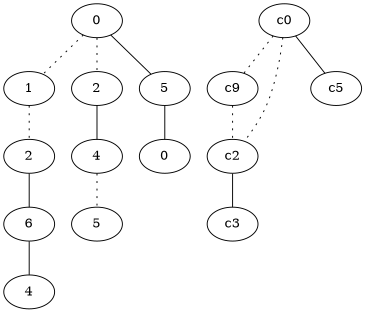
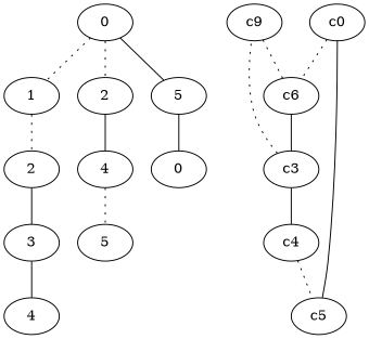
  graph {
    n1 [label=0]
    n2 [label=1]
    n3 [label=2]
    n4 [label=5]
    n5 [label=2]
    n6 [label=4]
    n7 [label=0]
-   n8 [label=6]
+   n8 [label=3]
    n9 [label=4]
    n10 [label=5]
    n11 [label=c9]
    c0
-   c2
+   c2 [label=c6]
    c5
    c3
+   c4
    n1 -- n2 [style=dotted]
    n1 -- n3 [style=dotted]
    n1 -- n4
    n2 -- n5 [style=dotted]
    n3 -- n6
    n4 -- n7
    n5 -- n8
    n6 -- n10 [style=dotted]
    n8 -- n9
    n11 -- c2 [style=dotted]
-   c0 -- n11 [style=dotted]
+   c3 -- n11 [style=dotted]
    c0 -- c2 [style=dotted]
    c0 -- c5
    c2 -- c3
+   c3 -- c4
+   c4 -- c5 [style=dotted]
  }
